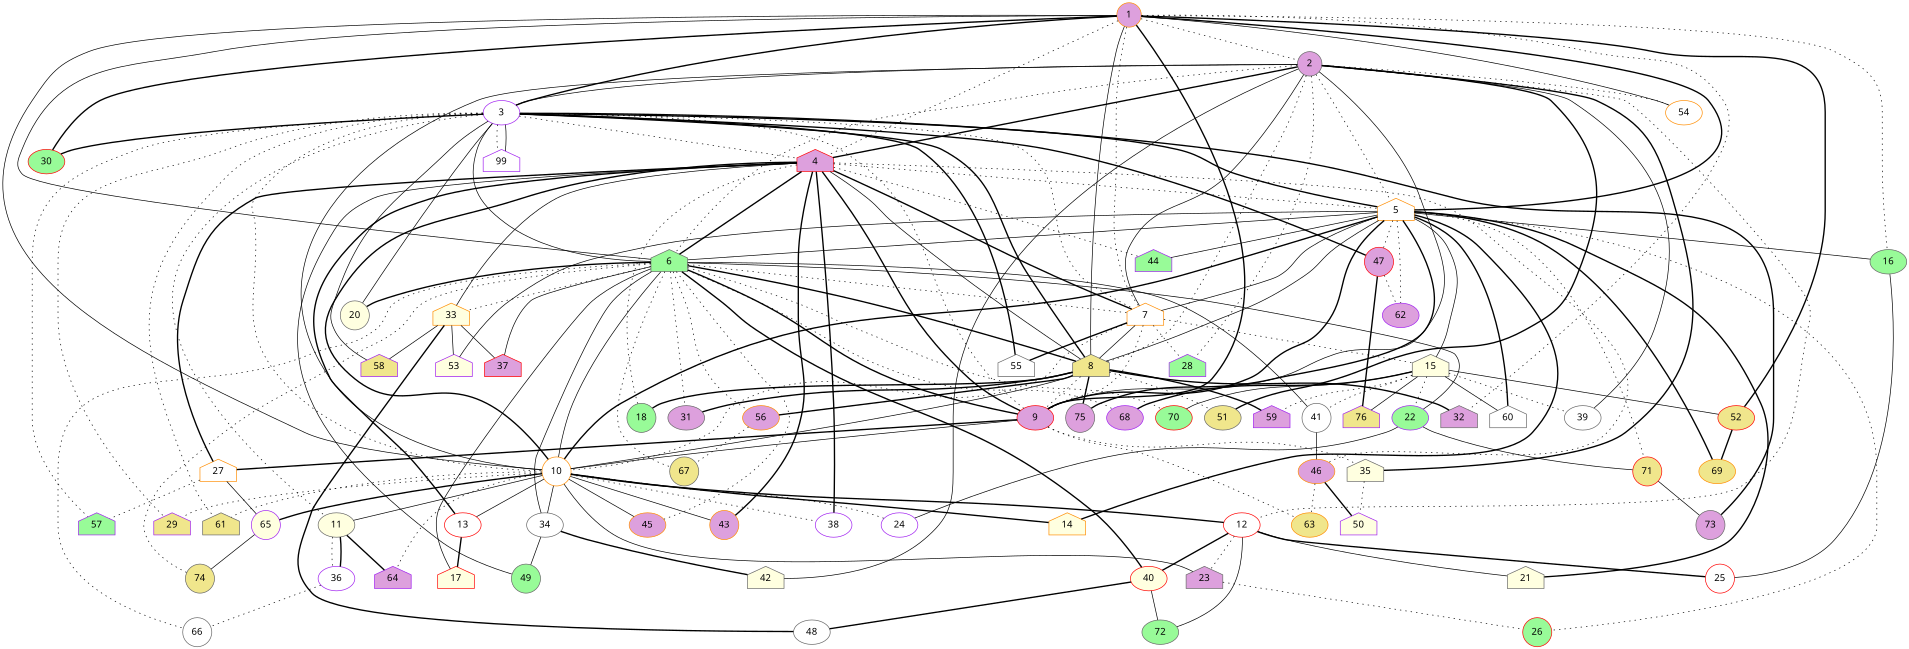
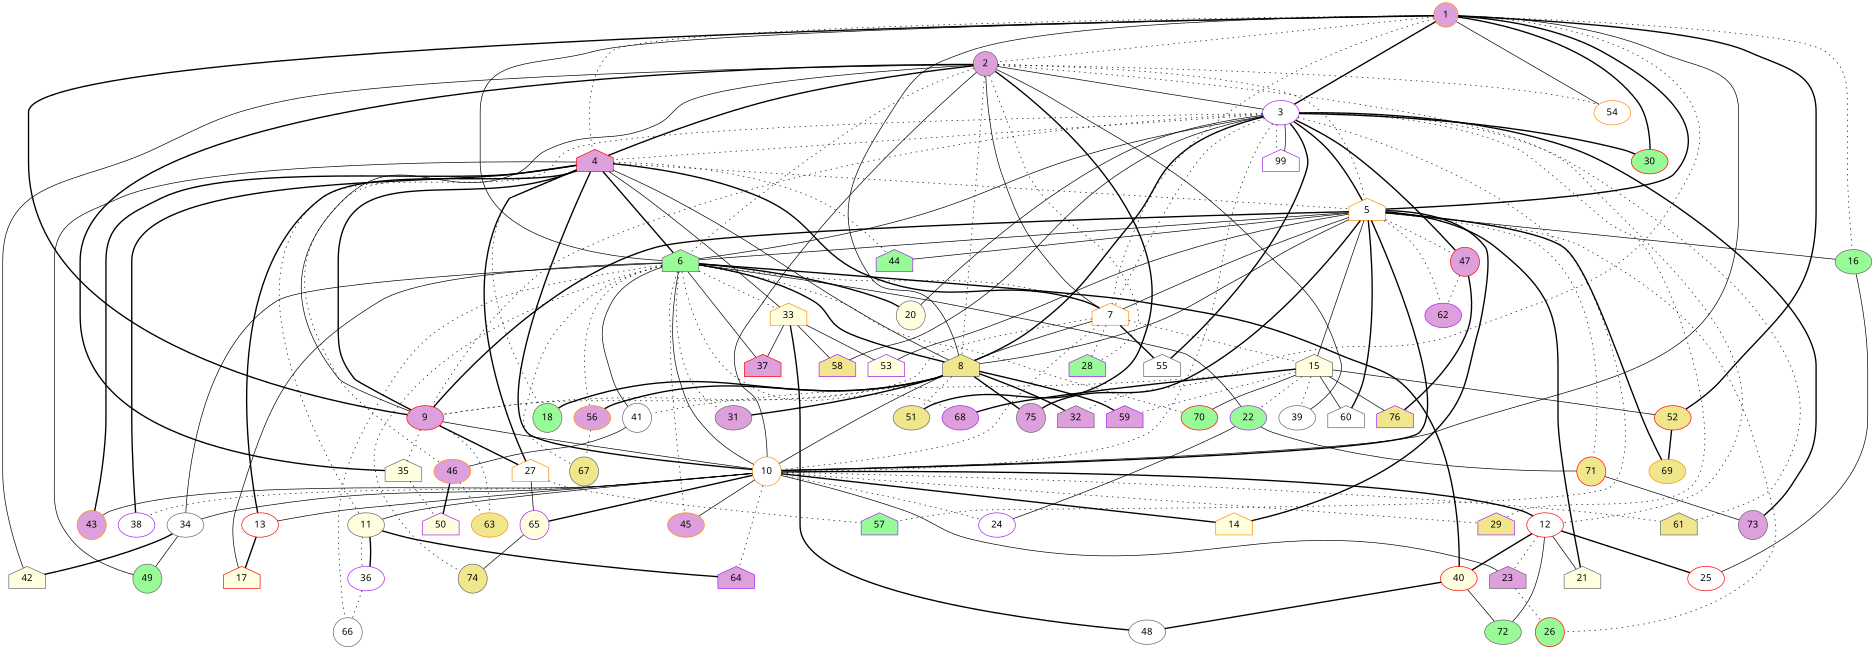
  graph {
    fontname="Noto Sans"
    node [color=gray40 fillcolor=white fontname="Noto Sans" shape=house style=filled]
    edge [fontname="Noto Sans" style=dotted]
    1 [color=darkorange fillcolor=plum shape=circle]
    2 [fillcolor=plum shape=circle]
    3 [color=purple shape=ellipse]
    4 [color=red fillcolor=plum]
    5 [color=darkorange]
    6 [fillcolor=palegreen]
    7 [color=darkorange]
    8 [fillcolor=khaki]
    9 [color=red fillcolor=plum shape=ellipse]
    10 [color=darkorange shape=circle]
    16 [fillcolor=palegreen shape=ellipse]
    30 [color=red fillcolor=palegreen shape=ellipse]
    32 [fillcolor=plum]
    52 [color=red fillcolor=khaki shape=ellipse]
    54 [color=darkorange shape=ellipse]
    12 [color=red shape=ellipse]
    28 [color=purple fillcolor=palegreen]
    35 [fillcolor=lightyellow]
    39 [shape=ellipse]
    42 [fillcolor=lightyellow]
    51 [fillcolor=khaki shape=ellipse]
    11 [fillcolor=lightyellow shape=ellipse]
    n23 [color=purple label=99]
    20 [fillcolor=lightyellow shape=circle]
    29 [color=purple fillcolor=khaki]
    47 [color=red fillcolor=plum shape=circle]
    55
    57 [color=purple fillcolor=palegreen]
    58 [color=purple fillcolor=khaki]
    61 [fillcolor=khaki]
    73 [fillcolor=plum shape=circle]
    13 [color=red shape=ellipse]
    18 [fillcolor=palegreen shape=circle]
    27 [color=darkorange]
    33 [color=darkorange fillcolor=lightyellow]
    38 [color=purple shape=ellipse]
    43 [color=darkorange fillcolor=plum shape=circle]
    44 [color=purple fillcolor=palegreen]
    46 [color=darkorange fillcolor=plum shape=ellipse]
    49 [fillcolor=palegreen shape=circle]
    14 [color=darkorange fillcolor=lightyellow]
    15 [fillcolor=lightyellow]
    21 [fillcolor=lightyellow]
    26 [color=red fillcolor=palegreen shape=circle]
    53 [color=purple fillcolor=lightyellow]
    60
    62 [color=purple fillcolor=plum shape=ellipse]
    69 [color=darkorange fillcolor=khaki shape=ellipse]
    71 [color=red fillcolor=khaki shape=circle]
    75 [fillcolor=plum shape=circle]
    17 [color=red fillcolor=lightyellow]
    22 [color=purple fillcolor=palegreen shape=ellipse]
    31 [fillcolor=plum shape=ellipse]
    34 [shape=ellipse]
    37 [color=red fillcolor=plum]
    40 [color=red fillcolor=lightyellow shape=ellipse]
    41 [shape=circle]
    45 [color=darkorange fillcolor=plum shape=ellipse]
    56 [color=darkorange fillcolor=plum shape=ellipse]
    66 [shape=circle]
    67 [fillcolor=khaki shape=circle]
    68 [color=purple fillcolor=plum shape=ellipse]
    70 [color=red fillcolor=palegreen shape=ellipse]
    74 [fillcolor=khaki shape=circle]
    59 [color=purple fillcolor=plum]
    63 [color=darkorange fillcolor=khaki shape=ellipse]
    23 [fillcolor=plum]
    24 [color=purple shape=ellipse]
    64 [color=purple fillcolor=plum]
    65 [color=purple fillcolor=lightyellow shape=circle]
-   25 [color=red shape=circle]
+   25 [color=red shape=ellipse]
    72 [fillcolor=palegreen shape=ellipse]
    50 [color=purple fillcolor=lightyellow]
    36 [color=purple shape=ellipse]
    76 [color=purple fillcolor=khaki]
    48 [shape=ellipse]
    1 -- 2
    1 -- 3 [style=bold]
    1 -- 4
    1 -- 5 [style=bold]
    1 -- 6 [style=solid]
    1 -- 7
    1 -- 8 [style=solid]
    1 -- 9 [style=bold]
    1 -- 10 [style=solid]
    1 -- 16
    1 -- 30 [style=bold]
    1 -- 32
    1 -- 52 [style=bold]
    1 -- 54 [style=solid]
    2 -- 3 [style=solid]
    2 -- 4 [style=bold]
    2 -- 5
    2 -- 6
    2 -- 7 [style=solid]
    2 -- 8
    2 -- 9 [style=solid]
    2 -- 10 [style=solid]
    2 -- 54
    2 -- 12
    2 -- 28
    2 -- 35 [style=bold]
    2 -- 39 [style=solid]
    2 -- 42 [style=solid]
    2 -- 51 [style=bold]
    3 -- 4
    3 -- 5 [style=bold]
    3 -- 6 [style=solid]
    3 -- 7
    3 -- 8 [style=bold]
    3 -- 9
    3 -- 10
    3 -- 30 [style=bold]
    3 -- 11
    3 -- n23
    3 -- n23 [style=solid]
    3 -- 20 [style=solid]
    3 -- 29
    3 -- 47 [style=bold]
    3 -- 55 [style=bold]
    3 -- 57
    3 -- 58 [style=solid]
    3 -- 61
    3 -- 73 [style=bold]
    4 -- 5
    4 -- 6 [style=bold]
    4 -- 7 [style=bold]
    4 -- 8 [style=solid]
    4 -- 9 [style=bold]
    4 -- 10 [style=bold]
    4 -- 13 [style=bold]
    4 -- 18
    4 -- 27 [style=bold]
    4 -- 33 [style=solid]
    4 -- 38 [style=bold]
    4 -- 43 [style=bold]
    4 -- 44
    4 -- 46
    4 -- 49 [style=solid]
    5 -- 6 [style=solid]
    5 -- 7 [style=solid]
    5 -- 8 [style=solid]
    5 -- 9 [style=bold]
    5 -- 10 [style=bold]
    5 -- 16 [style=solid]
    5 -- 47
    5 -- 44 [style=solid]
    5 -- 14 [style=bold]
    5 -- 15 [style=solid]
    5 -- 21 [style=bold]
    5 -- 26
    5 -- 53 [style=solid]
    5 -- 60 [style=bold]
    5 -- 62
    5 -- 69 [style=bold]
    5 -- 71
    5 -- 75 [style=bold]
    6 -- 7
    6 -- 8 [style=bold]
-   6 -- 9 [style=bold]
    6 -- 10 [style=solid]
    6 -- 20 [style=bold]
    6 -- 33
    6 -- 17 [style=solid]
    6 -- 22 [style=solid]
    6 -- 31
    6 -- 34 [style=solid]
    6 -- 37 [style=solid]
    6 -- 40 [style=bold]
    6 -- 41 [style=solid]
    6 -- 45
    6 -- 56
    6 -- 66
    6 -- 67
    6 -- 68
    6 -- 70
    6 -- 74
    7 -- 8 [style=solid]
    7 -- 9
    7 -- 10
    7 -- 28
    7 -- 55 [style=bold]
    7 -- 15
    8 -- 9
    8 -- 10 [style=solid]
    8 -- 32 [style=bold]
    8 -- 51
    8 -- 18 [style=bold]
    8 -- 75 [style=bold]
    8 -- 31 [style=bold]
    8 -- 56 [style=bold]
    8 -- 59 [style=bold]
    9 -- 10 [style=solid]
    9 -- 35
    9 -- 27 [style=bold]
    9 -- 63
    10 -- 12 [style=bold]
    10 -- 11 [style=solid]
    10 -- 29
    10 -- 61
    10 -- 13 [style=solid]
    10 -- 38
    10 -- 43 [style=solid]
    10 -- 14 [style=bold]
    10 -- 34 [style=solid]
    10 -- 45 [style=solid]
    10 -- 23 [style=solid]
    10 -- 24
    10 -- 64
    10 -- 65 [style=bold]
    16 -- 25 [style=solid]
    52 -- 69 [style=bold]
    12 -- 21 [style=solid]
    12 -- 40 [style=bold]
    12 -- 23
    12 -- 25 [style=bold]
    12 -- 72 [style=solid]
    35 -- 50
    11 -- 64 [style=bold]
    11 -- 36
    11 -- 36 [style=bold]
    47 -- 62
    47 -- 76 [style=bold]
    13 -- 17 [style=bold]
    27 -- 57
    27 -- 65 [style=solid]
    33 -- 58 [style=solid]
    33 -- 53 [style=solid]
    33 -- 37 [style=solid]
    33 -- 48 [style=bold]
    46 -- 63
    46 -- 50 [style=bold]
    15 -- 52 [style=solid]
    15 -- 39
    15 -- 60 [style=solid]
    15 -- 22
    15 -- 41
    15 -- 68 [style=bold]
    15 -- 70 [style=solid]
    15 -- 59
    15 -- 76 [style=solid]
    71 -- 73 [style=solid]
    22 -- 71 [style=solid]
    22 -- 24 [style=solid]
    34 -- 42 [style=bold]
    34 -- 49 [style=solid]
    40 -- 72 [style=solid]
    40 -- 48 [style=bold]
    41 -- 46 [style=solid]
    56 -- 67
    23 -- 26
    65 -- 74 [style=solid]
    36 -- 66
  }
